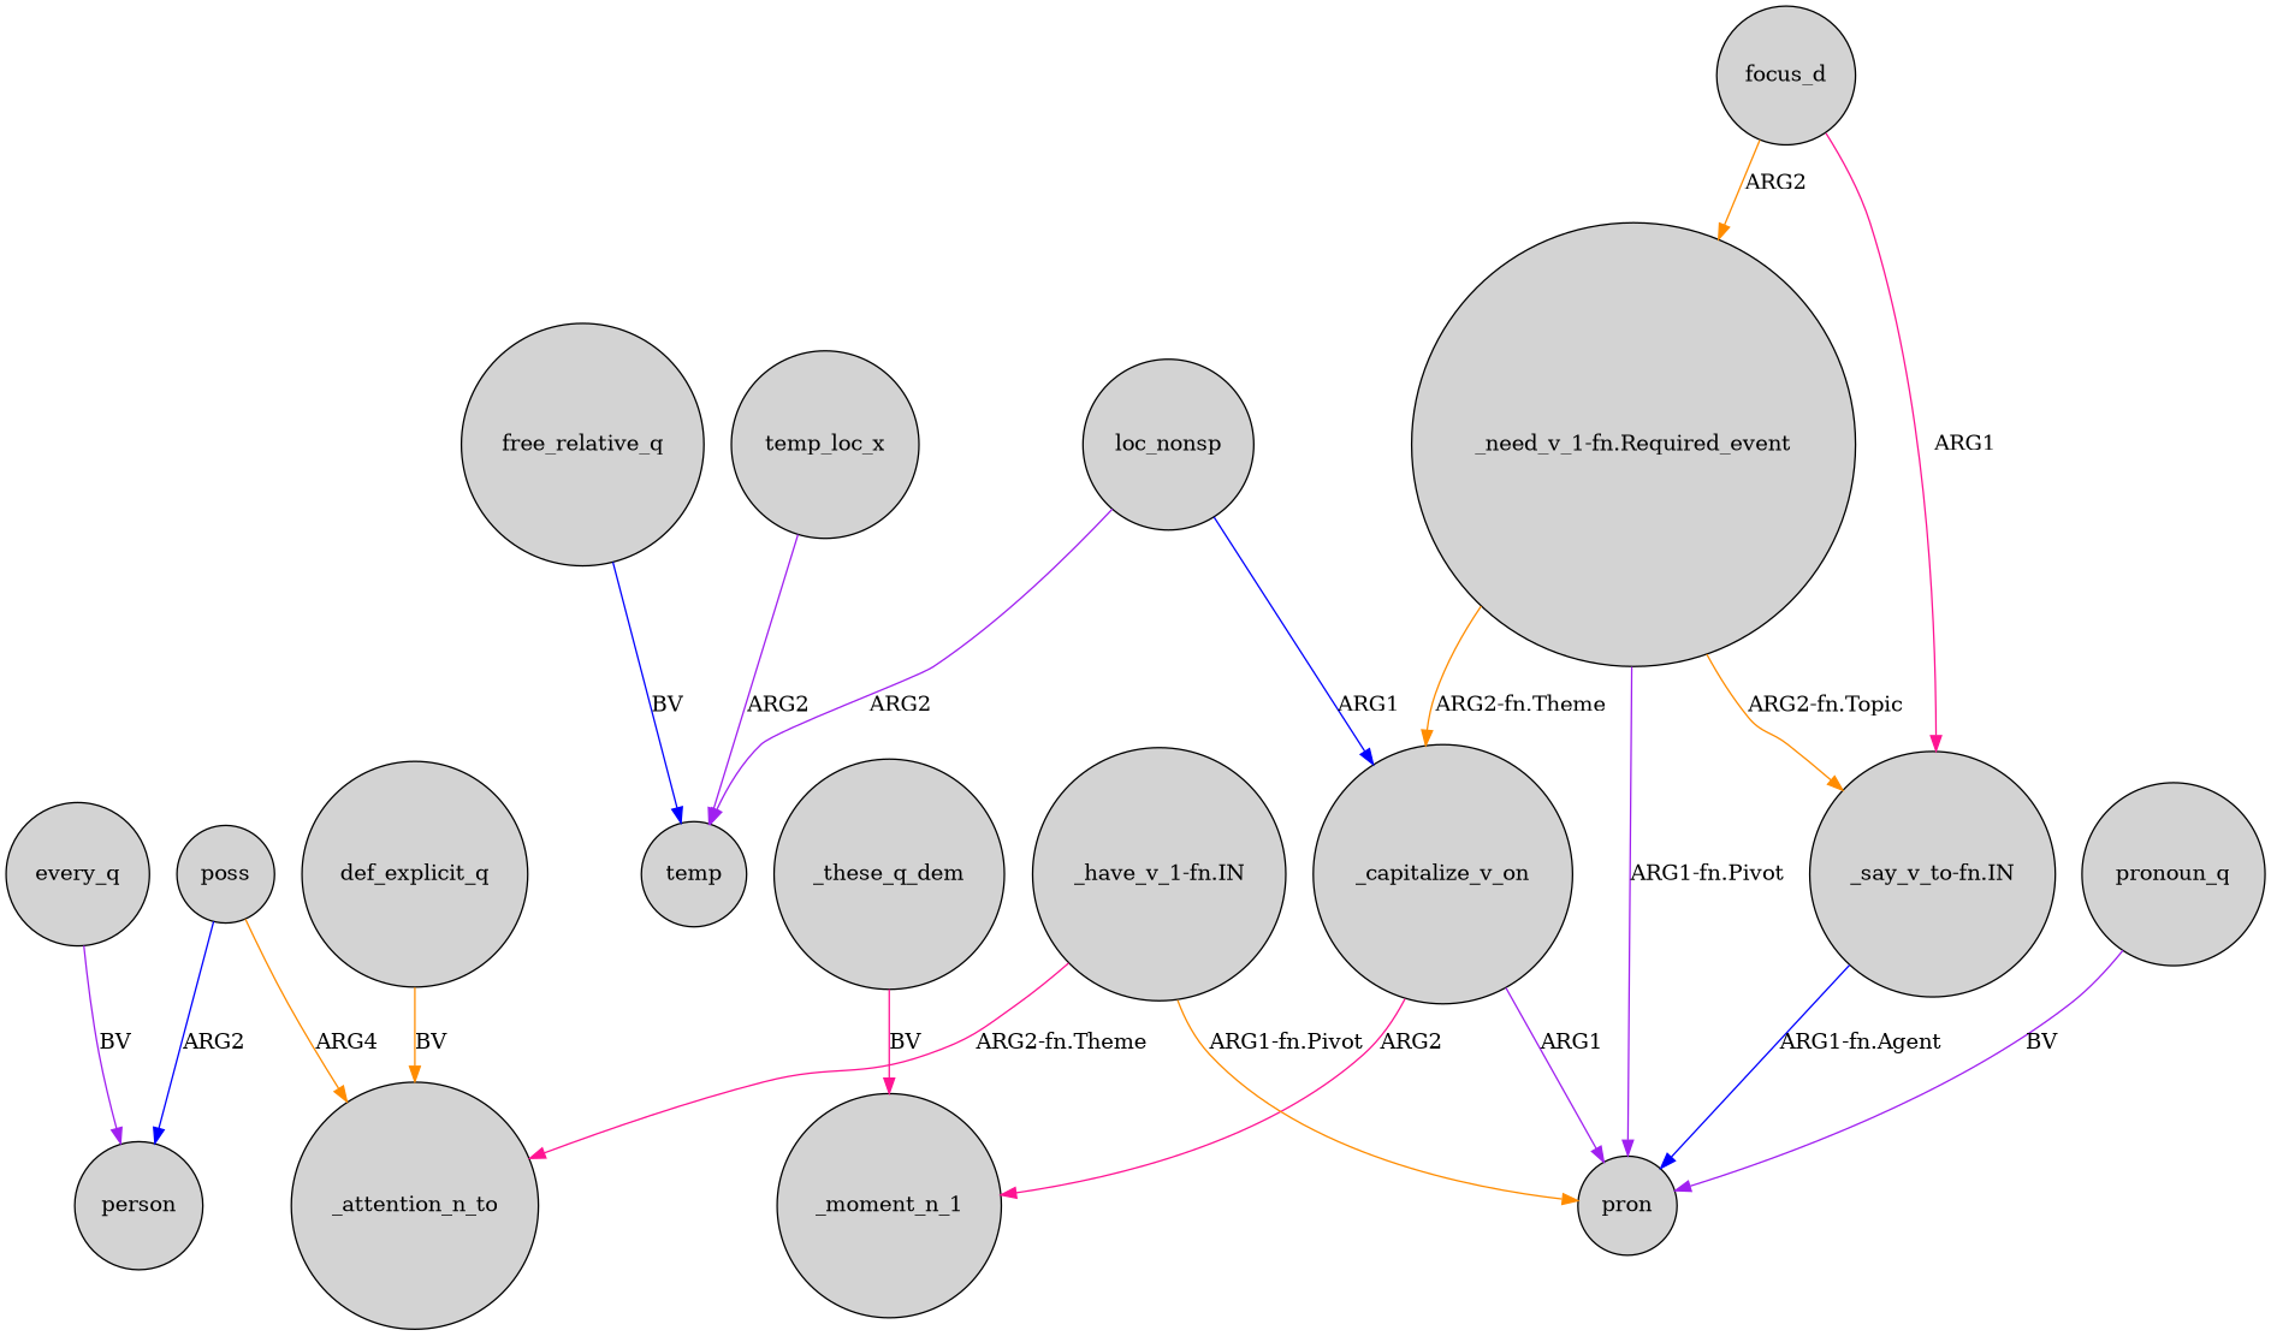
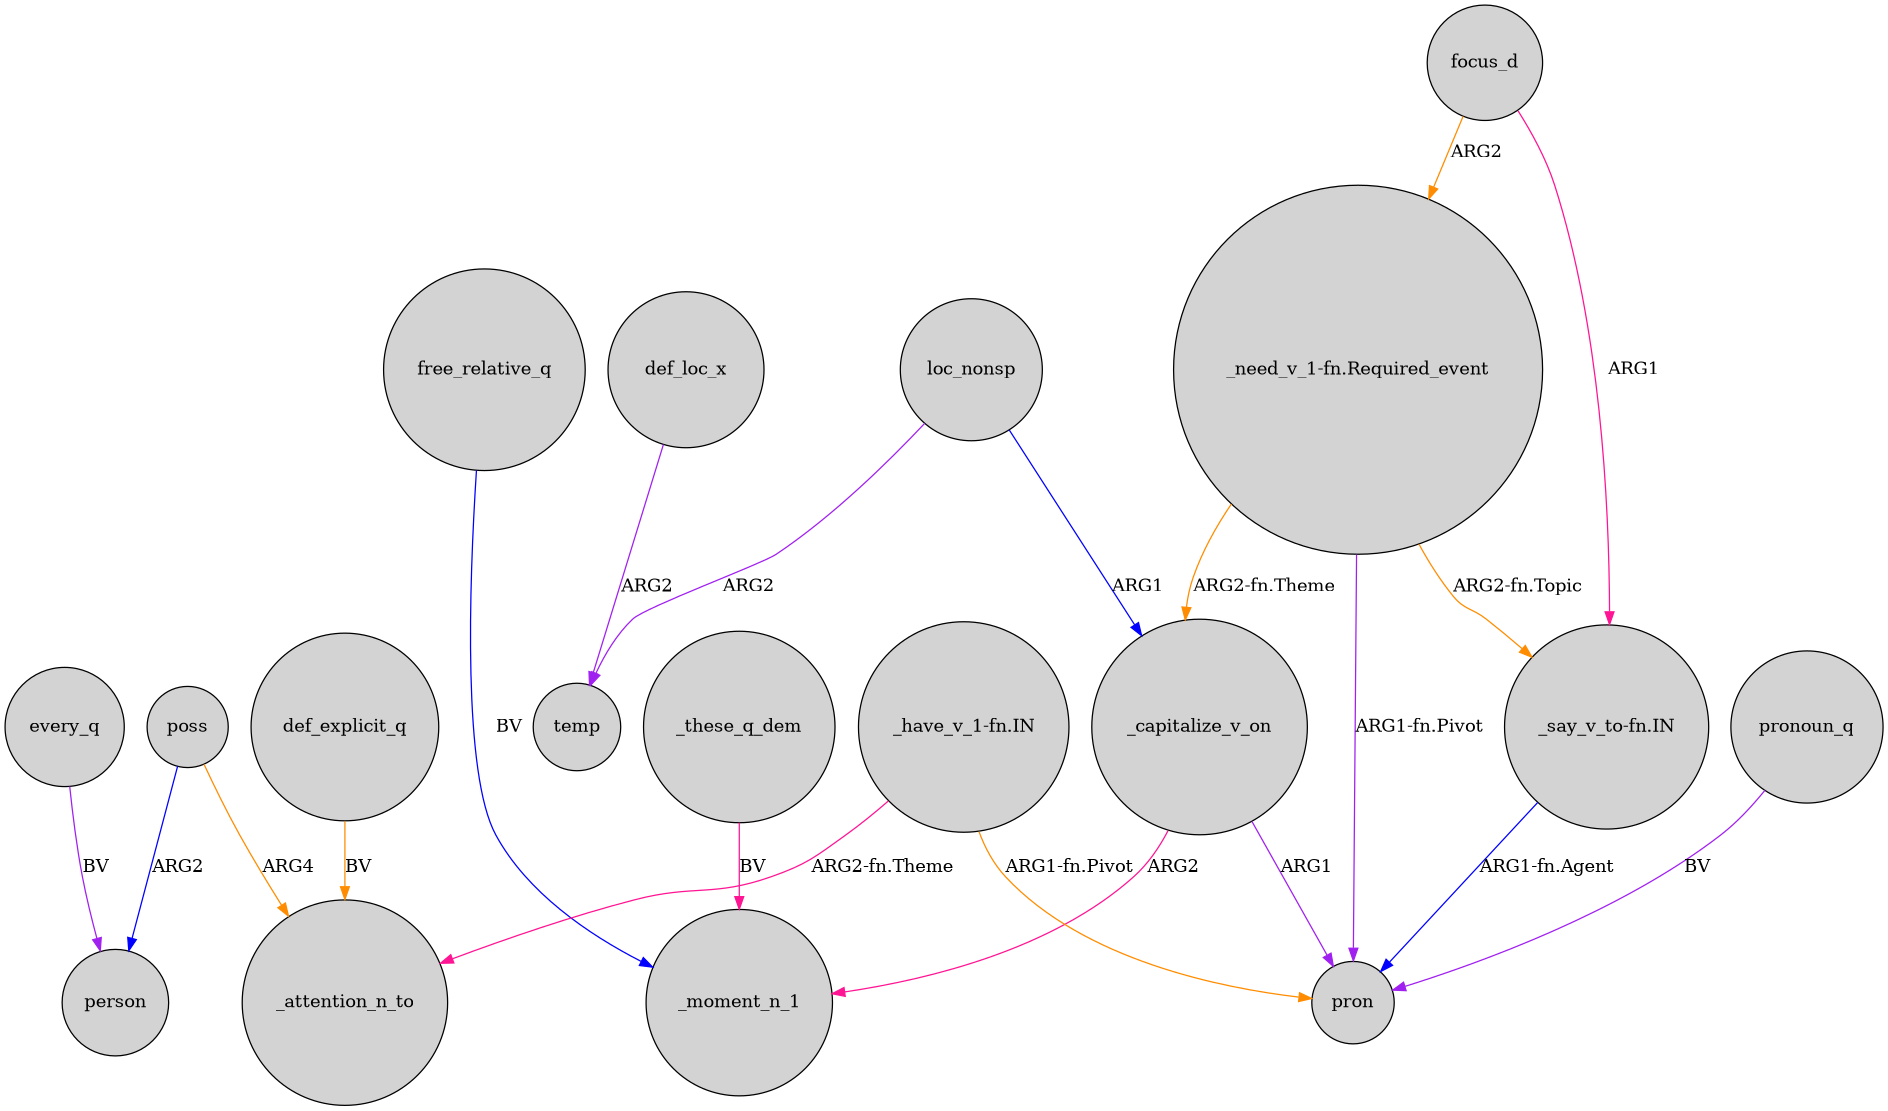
  digraph {
    node [shape=circle style=filled]
    edge [color=darkorange]
    poss
    person
    _attention_n_to
    free_relative_q
    temp
    loc_nonsp
    _capitalize_v_on
    pron
    _moment_n_1
    "_need_v_1-fn.Required_event"
    "_say_v_to-fn.IN"
    every_q
    "_have_v_1-fn.IN"
    focus_d
    pronoun_q
-   temp_loc_x
+   temp_loc_x [label=def_loc_x]
    _these_q_dem
    def_explicit_q
    poss -> person [color=blue label=ARG2]
    poss -> _attention_n_to [label=ARG4]
-   free_relative_q -> temp [color=blue label=BV]
+   free_relative_q -> _moment_n_1 [color=blue label=BV]
    loc_nonsp -> temp [color=purple label=ARG2]
    loc_nonsp -> _capitalize_v_on [color=blue label=ARG1]
    _capitalize_v_on -> pron [color=purple label=ARG1]
    _capitalize_v_on -> _moment_n_1 [color=deeppink label=ARG2]
    "_need_v_1-fn.Required_event" -> _capitalize_v_on [label="ARG2-fn.Theme"]
    "_need_v_1-fn.Required_event" -> pron [color=purple label="ARG1-fn.Pivot"]
    "_need_v_1-fn.Required_event" -> "_say_v_to-fn.IN" [label="ARG2-fn.Topic"]
    "_say_v_to-fn.IN" -> pron [color=blue label="ARG1-fn.Agent"]
    every_q -> person [color=purple label=BV]
    "_have_v_1-fn.IN" -> _attention_n_to [color=deeppink label="ARG2-fn.Theme"]
    "_have_v_1-fn.IN" -> pron [label="ARG1-fn.Pivot"]
    focus_d -> "_need_v_1-fn.Required_event" [label=ARG2]
    focus_d -> "_say_v_to-fn.IN" [color=deeppink label=ARG1]
    pronoun_q -> pron [color=purple label=BV]
    temp_loc_x -> temp [color=purple label=ARG2]
    _these_q_dem -> _moment_n_1 [color=deeppink label=BV]
    def_explicit_q -> _attention_n_to [label=BV]
  }
